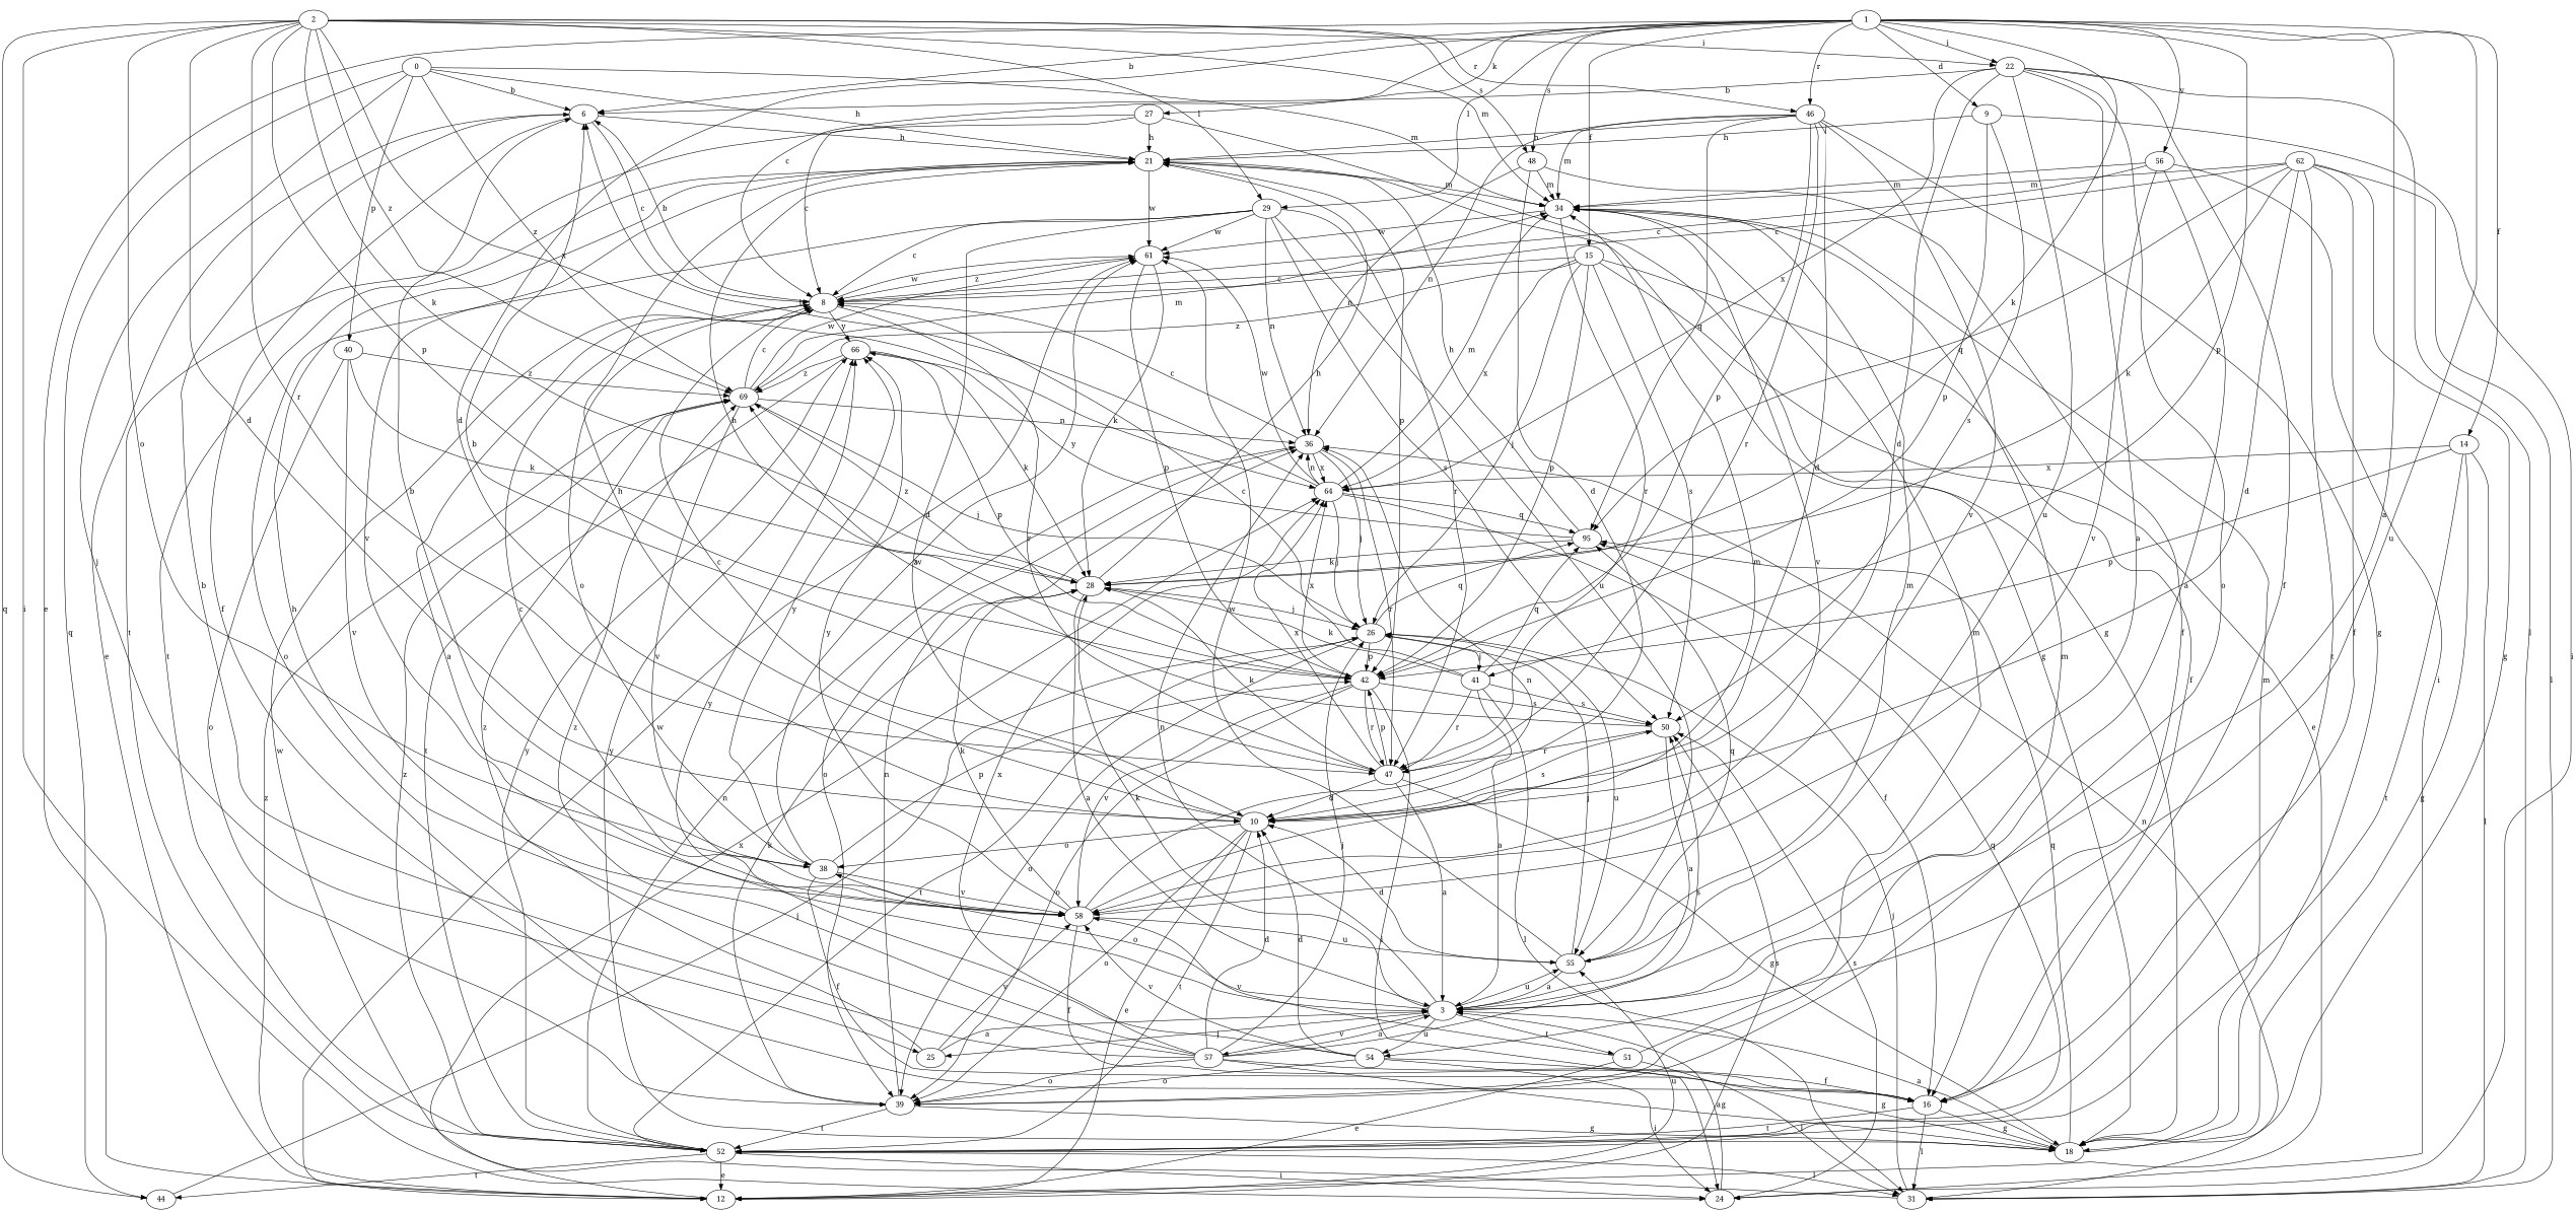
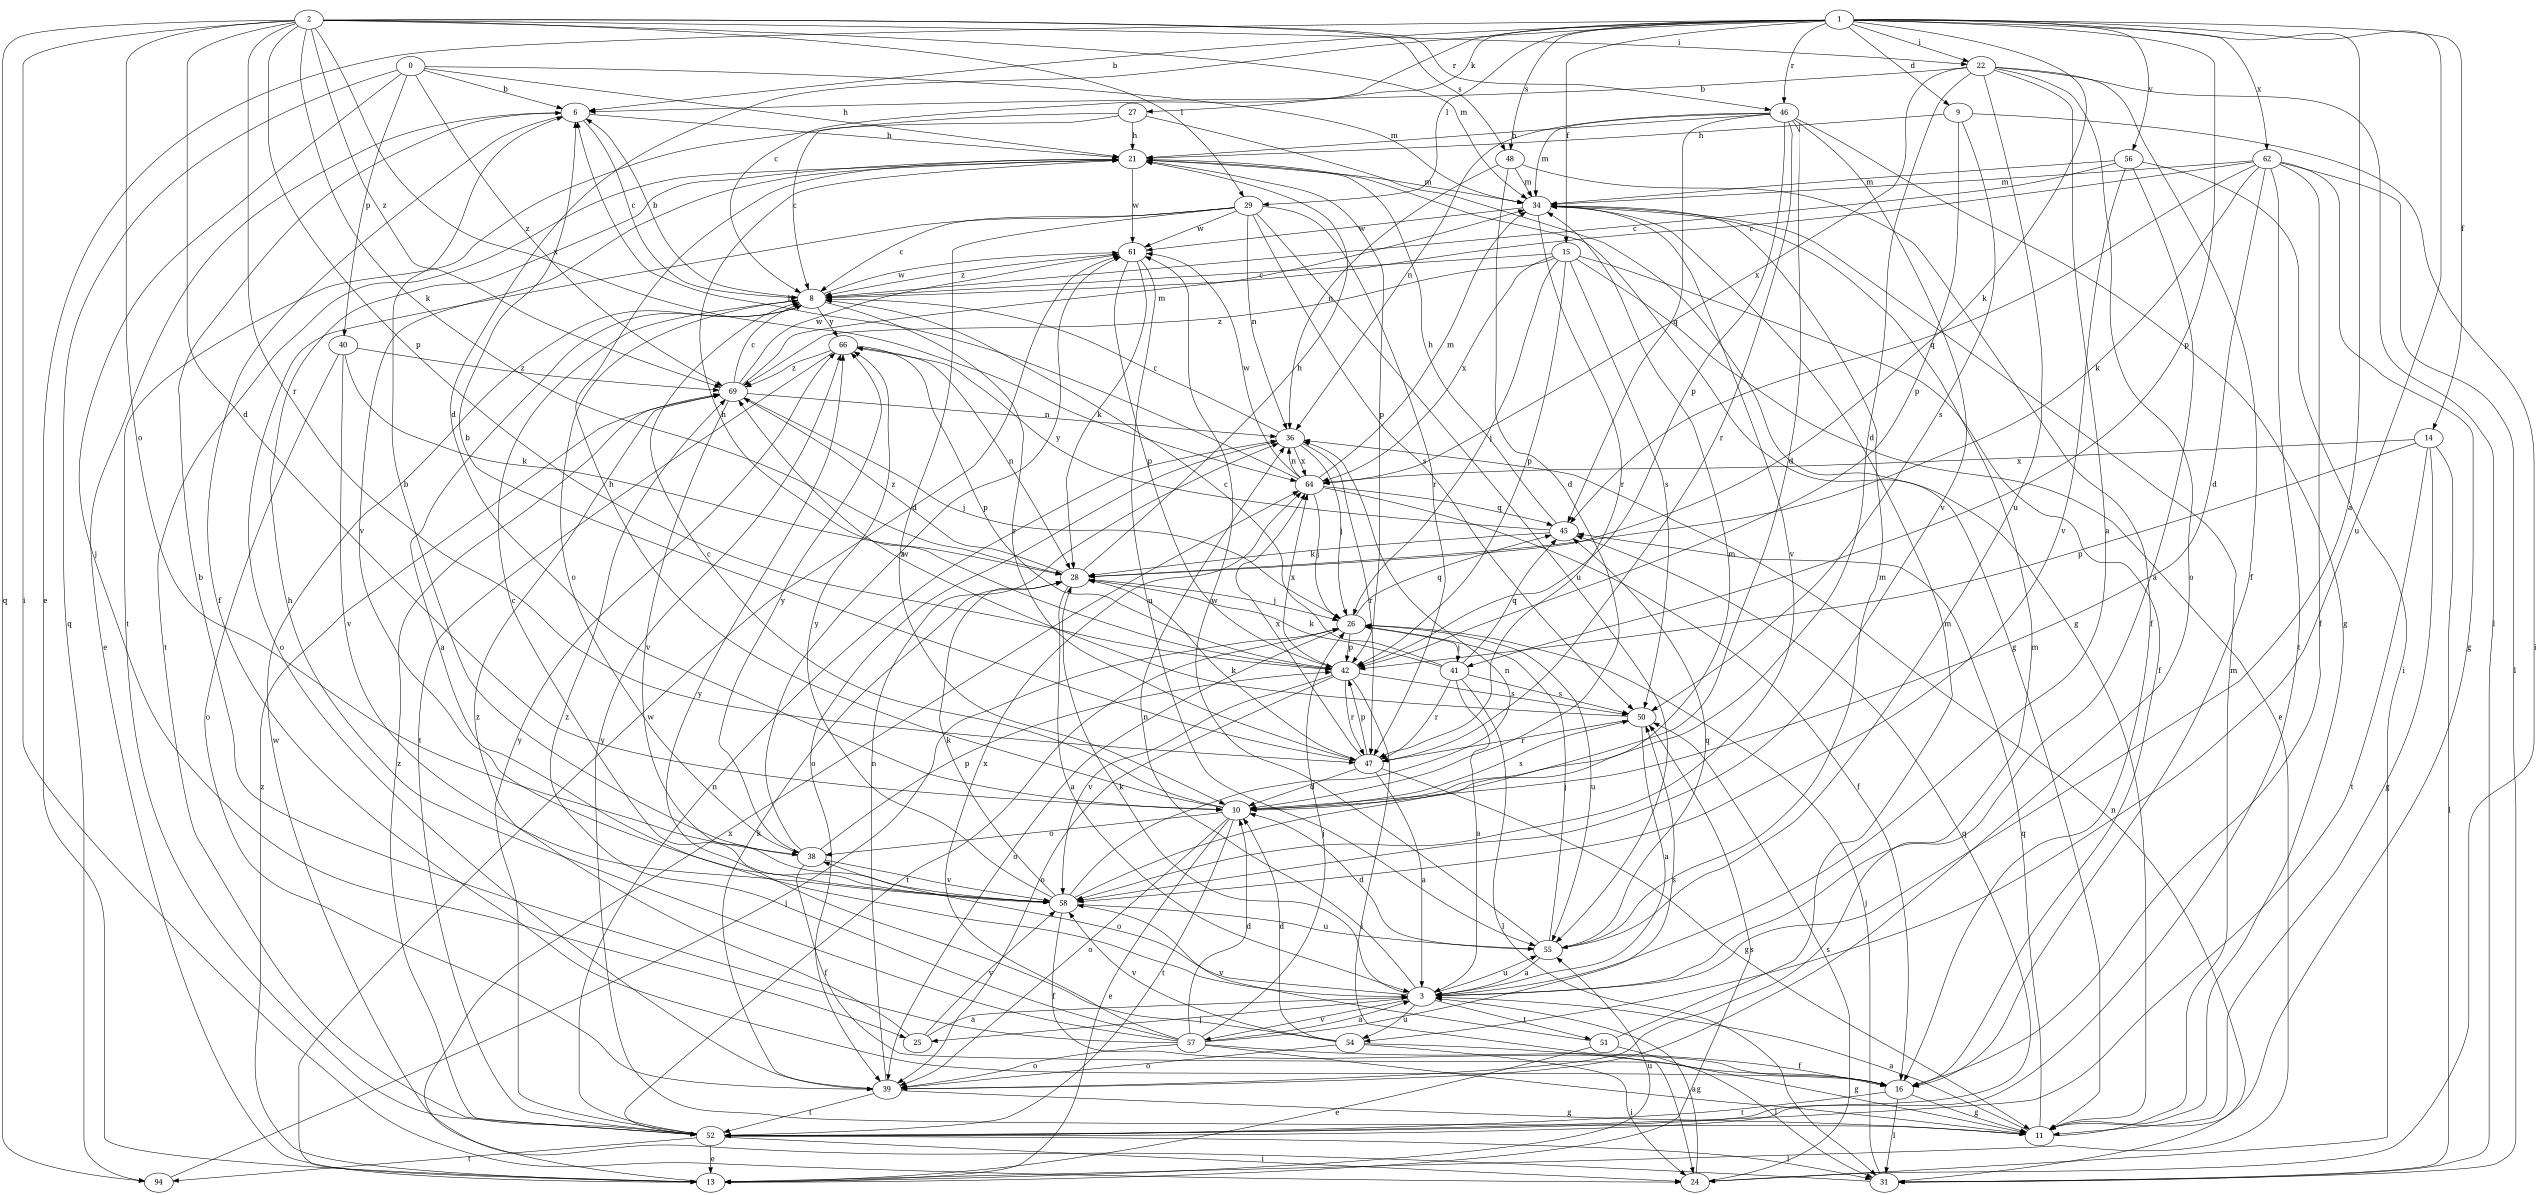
  strict digraph {
    fontname="Noto Serif"
    node [fontname="Noto Serif"]
    edge [fontname="Noto Serif"]
    0
    6
    21
    25
    34
    40
-   44
+   44 [label=94]
    69
    8
-   13 [label=12]
+   13
    16
    42
    61
    52
-   18
+   18 [label=11]
    58
    3
    47
    28
    39
    26
    36
    1
    9
    10
    14
    15
    22
    27
    29
    41
    46
    48
    54
    56
    62
    38
    51
    55
    57
    66
    24
    50
    64
    31
-   45 [label=95]
+   45
    2
    0 -> 6 [label=b]
    0 -> 21 [label=h]
    0 -> 25 [label=j]
    0 -> 34 [label=m]
    0 -> 40 [label=p]
    0 -> 44 [label=q]
    0 -> 69 [label=z]
    6 -> 21 [label=h]
    6 -> 8 [label=c]
    6 -> 13 [label=e]
    6 -> 16 [label=f]
    21 -> 34 [label=m]
    21 -> 42 [label=p]
    21 -> 61 [label=w]
    21 -> 52 [label=t]
    21 -> 18 [label=g]
    21 -> 58 [label=v]
    25 -> 69 [label=z]
    25 -> 58 [label=v]
    25 -> 3 [label=a]
    34 -> 61 [label=w]
    34 -> 58 [label=v]
    34 -> 47 [label=r]
    40 -> 69 [label=z]
    40 -> 58 [label=v]
    40 -> 28 [label=k]
    40 -> 39 [label=o]
    44 -> 26 [label=j]
    69 -> 34 [label=m]
    69 -> 8 [label=c]
    69 -> 61 [label=w]
    69 -> 58 [label=v]
    69 -> 26 [label=j]
    69 -> 36 [label=n]
    8 -> 6 [label=b]
    8 -> 61 [label=w]
    8 -> 3 [label=a]
    8 -> 47 [label=r]
    8 -> 38 [label=o]
    8 -> 66 [label=y]
    13 -> 69 [label=z]
    13 -> 61 [label=w]
    13 -> 55 [label=u]
    13 -> 50 [label=s]
    13 -> 64 [label=x]
    16 -> 52 [label=t]
    16 -> 18 [label=g]
    16 -> 31 [label=l]
    42 -> 21 [label=h]
    42 -> 58 [label=v]
    42 -> 47 [label=r]
    42 -> 39 [label=o]
    42 -> 24 [label=i]
    42 -> 50 [label=s]
    42 -> 64 [label=x]
    61 -> 8 [label=z]
    61 -> 42 [label=p]
    61 -> 28 [label=k]
+   61 -> 55 [label=u]
    52 -> 44 [label=t]
    52 -> 69 [label=z]
    52 -> 13 [label=e]
    52 -> 36 [label=n]
    52 -> 66 [label=y]
    52 -> 24 [label=i]
    52 -> 31 [label=l]
    52 -> 45 [label=q]
    18 -> 34 [label=m]
    18 -> 3 [label=a]
    18 -> 66 [label=y]
    18 -> 45 [label=q]
    58 -> 34 [label=m]
    58 -> 8 [label=c]
    58 -> 16 [label=f]
    58 -> 28 [label=k]
    58 -> 36 [label=n]
    58 -> 55 [label=u]
    58 -> 66 [label=y]
    3 -> 25 [label=j]
    3 -> 28 [label=k]
    3 -> 36 [label=n]
    3 -> 54 [label=u]
    3 -> 38 [label=o]
    3 -> 51 [label=t]
    3 -> 55 [label=u]
    3 -> 57 [label=v]
    47 -> 6 [label=b]
    47 -> 42 [label=p]
    47 -> 18 [label=g]
    47 -> 3 [label=a]
    47 -> 28 [label=k]
    47 -> 10 [label=d]
    47 -> 64 [label=x]
    28 -> 21 [label=h]
    28 -> 69 [label=z]
    28 -> 3 [label=a]
    28 -> 26 [label=j]
    39 -> 34 [label=m]
    39 -> 52 [label=t]
    39 -> 18 [label=g]
    39 -> 28 [label=k]
    39 -> 36 [label=n]
    26 -> 42 [label=p]
    26 -> 52 [label=t]
    26 -> 39 [label=o]
    26 -> 41 [label=j]
    26 -> 55 [label=u]
    26 -> 45 [label=q]
    36 -> 8 [label=c]
    36 -> 47 [label=r]
    36 -> 39 [label=o]
    36 -> 26 [label=j]
    36 -> 64 [label=x]
    1 -> 6 [label=b]
    1 -> 8 [label=c]
    1 -> 13 [label=e]
    1 -> 3 [label=a]
    1 -> 28 [label=k]
    1 -> 9 [label=d]
    1 -> 10 [label=d]
    1 -> 14 [label=f]
    1 -> 15 [label=f]
    1 -> 22 [label=i]
    1 -> 27 [label=k]
    1 -> 29 [label=l]
    1 -> 41 [label=p]
    1 -> 46 [label=r]
    1 -> 48 [label=s]
    1 -> 54 [label=u]
    1 -> 56 [label=v]
+   1 -> 62 [label=x]
    9 -> 21 [label=h]
    9 -> 42 [label=p]
    9 -> 24 [label=i]
    9 -> 50 [label=s]
    10 -> 21 [label=h]
    10 -> 8 [label=c]
    10 -> 13 [label=e]
    10 -> 52 [label=t]
    10 -> 39 [label=o]
    10 -> 38 [label=o]
    10 -> 50 [label=s]
    14 -> 42 [label=p]
    14 -> 52 [label=t]
    14 -> 18 [label=g]
    14 -> 64 [label=x]
    14 -> 31 [label=l]
    15 -> 69 [label=z]
    15 -> 8 [label=c]
    15 -> 13 [label=e]
    15 -> 16 [label=f]
    15 -> 42 [label=p]
    15 -> 26 [label=j]
    15 -> 50 [label=s]
    15 -> 64 [label=x]
    22 -> 6 [label=b]
    22 -> 16 [label=f]
    22 -> 3 [label=a]
    22 -> 39 [label=o]
    22 -> 10 [label=d]
    22 -> 55 [label=u]
    22 -> 64 [label=x]
    22 -> 31 [label=l]
    27 -> 21 [label=h]
    27 -> 8 [label=c]
    27 -> 52 [label=t]
    27 -> 18 [label=g]
    29 -> 8 [label=c]
    29 -> 61 [label=w]
    29 -> 47 [label=r]
    29 -> 39 [label=o]
    29 -> 36 [label=n]
    29 -> 10 [label=d]
    29 -> 55 [label=u]
    29 -> 50 [label=s]
    41 -> 8 [label=c]
    41 -> 3 [label=a]
    41 -> 47 [label=r]
    41 -> 28 [label=k]
    41 -> 50 [label=s]
    41 -> 31 [label=l]
    41 -> 45 [label=q]
    46 -> 21 [label=h]
    46 -> 34 [label=m]
    46 -> 42 [label=p]
    46 -> 18 [label=g]
    46 -> 58 [label=v]
    46 -> 47 [label=r]
    46 -> 36 [label=n]
    46 -> 10 [label=d]
    46 -> 45 [label=q]
    48 -> 34 [label=m]
    48 -> 16 [label=f]
    48 -> 36 [label=n]
    48 -> 10 [label=d]
    54 -> 18 [label=g]
    54 -> 58 [label=v]
    54 -> 39 [label=o]
    54 -> 10 [label=d]
    54 -> 66 [label=y]
    54 -> 24 [label=i]
    56 -> 34 [label=m]
    56 -> 8 [label=c]
    56 -> 58 [label=v]
    56 -> 3 [label=a]
    56 -> 24 [label=i]
    62 -> 34 [label=m]
    62 -> 8 [label=c]
    62 -> 16 [label=f]
    62 -> 52 [label=t]
    62 -> 18 [label=g]
    62 -> 28 [label=k]
    62 -> 10 [label=d]
    62 -> 31 [label=l]
    62 -> 45 [label=q]
    38 -> 6 [label=b]
    38 -> 16 [label=f]
    38 -> 42 [label=p]
    38 -> 61 [label=w]
    38 -> 58 [label=v]
    38 -> 66 [label=y]
    51 -> 34 [label=m]
    51 -> 13 [label=e]
    51 -> 58 [label=v]
    51 -> 31 [label=l]
    55 -> 34 [label=m]
    55 -> 61 [label=w]
    55 -> 3 [label=a]
    55 -> 26 [label=j]
    55 -> 10 [label=d]
    55 -> 45 [label=q]
    57 -> 6 [label=b]
    57 -> 21 [label=h]
    57 -> 69 [label=z]
    57 -> 16 [label=f]
    57 -> 18 [label=g]
    57 -> 3 [label=a]
    57 -> 39 [label=o]
    57 -> 26 [label=j]
    57 -> 10 [label=d]
    57 -> 50 [label=s]
    57 -> 64 [label=x]
    66 -> 69 [label=z]
    66 -> 42 [label=p]
    66 -> 52 [label=t]
-   66 -> 28 [label=k]
+   66 -> 28 [label=n]
    24 -> 3 [label=a]
    24 -> 50 [label=s]
    50 -> 69 [label=z]
    50 -> 3 [label=a]
    50 -> 47 [label=r]
    64 -> 6 [label=b]
    64 -> 34 [label=m]
    64 -> 16 [label=f]
    64 -> 61 [label=w]
    64 -> 26 [label=j]
    64 -> 36 [label=n]
    64 -> 45 [label=q]
    31 -> 8 [label=w]
    31 -> 26 [label=j]
    31 -> 36 [label=n]
    45 -> 21 [label=h]
    45 -> 28 [label=k]
    45 -> 66 [label=y]
    2 -> 34 [label=m]
    2 -> 44 [label=q]
    2 -> 69 [label=z]
    2 -> 42 [label=p]
    2 -> 47 [label=r]
    2 -> 28 [label=k]
    2 -> 10 [label=d]
    2 -> 22 [label=i]
    2 -> 29 [label=l]
    2 -> 46 [label=r]
    2 -> 48 [label=s]
    2 -> 38 [label=o]
    2 -> 24 [label=i]
    2 -> 64 [label=x]
  }
